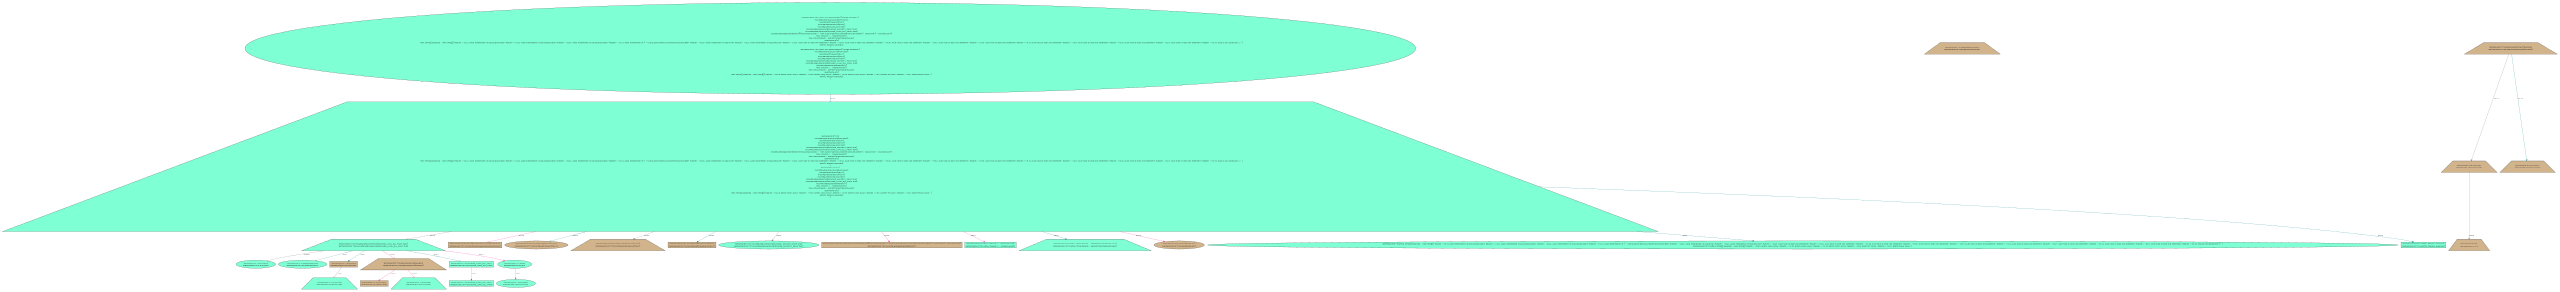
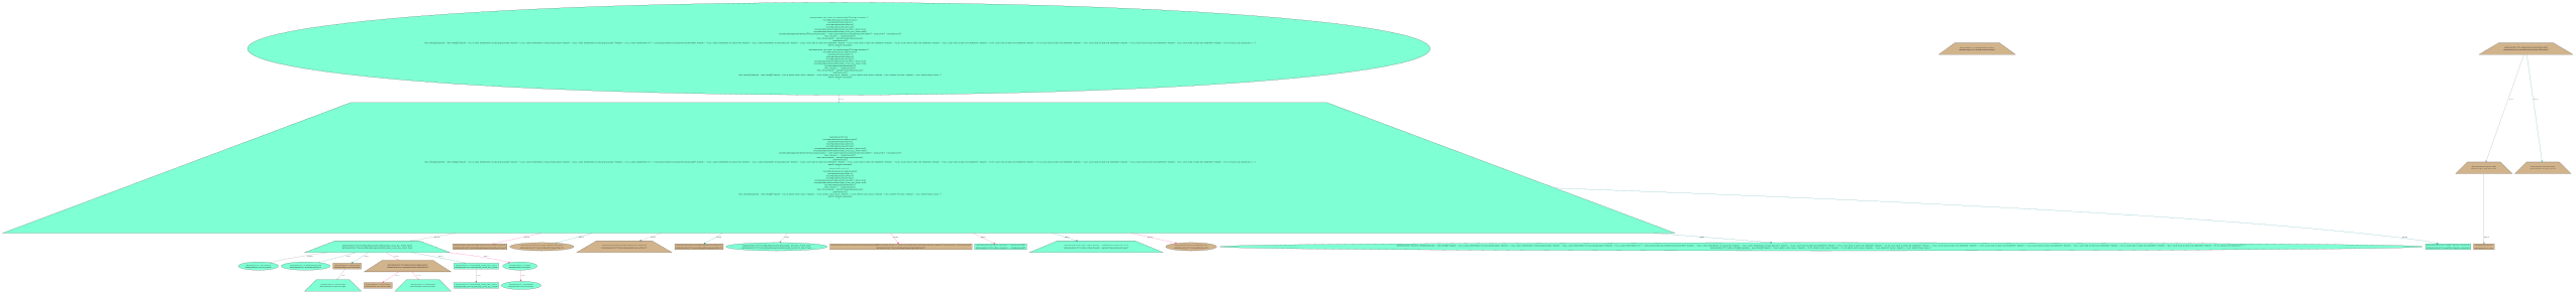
  digraph {
    fontname="Comic Neue"
    node [shape=trapezium style=filled fillcolor=aquamarine fontname="Comic Neue"]
    edge [color=teal arrowhead=odot fontname="Comic Neue"]
    n1 [label="testSemantic#?#8:UPDATE\ntestSemantic2#?#8:UPDATE" shape=ellipse]
    n2 [label="testSemantic#?#8:mConfig.setBooleanFlag(IGNORE_LONG_ELL_PROP, false)\ntestSemantic2#?#8:mConfig.setBooleanFlag(IGNORE_LONG_ELL_PROP, true)"]
    n3 [label="testSemantic#?#8:setBooleanFlag\ntestSemantic2#?#8:setBooleanFlag" shape=ellipse]
    n4 [label="testSemantic#?#8:mConfig\ntestSemantic2#?#8:mConfig" shape=box fillcolor=tan]
    n5 [label="testSemantic#?#8:setBooleanFlag(boolean)\ntestSemantic2#?#8:setBooleanFlag(boolean)" fillcolor=tan]
    n6 [label="testSemantic#?#8:IGNORE_LONG_ELL_PROP\ntestSemantic2#?#8:IGNORE_LONG_ELL_PROP" shape=box]
    n7 [label="testSemantic#?#8:false\ntestSemantic2#?#8:true" shape=ellipse]
    n8 [label="testSemantic#?#2:\{\n    mConfig.setJavadocScope(NOTHING);\n    mConfig.setTryBlock(STMT);\n    mConfig.setCatchBlock(STMT);\n    mConfig.setFinallyBlock(STMT);\n    mConfig.setBooleanFlag(IGNORE_IMPORTS_PROP, true);\n    mConfig.setBooleanFlag(IGNORE_LONG_ELL_PROP, false);\n    mConfig.setIllegalInstantiations(((\"java.lang.Boolean,\" + \"com.puppycrawl.tools.checkstyle.InputModifier,\") + \"java.io.File,\") + \"java.awt.Color\");\n    final Checker c = createChecker();\n    final String filepath = getPath(\"InputSemantic.java\");\n    assertNotNull(c);\n    final String[] expected = new String[]\{ filepath + \":19:21: Avoid instantiation of java.lang.Boolean\", filepath + \":24:21: Avoid instantiation of java.lang.Boolean\", filepath + \":30:16: Avoid instantiation of java.lang.Boolean\", (filepath + \":37:21: Avoid instantiation of \") + \"com.puppycrawl.tools.checkstyle.InputModifier\", filepath + \":40:18: Avoid instantiation of java.io.File\", filepath + \":43:21: Avoid instantiation of java.awt.Color\", filepath + \":51:65: Must have at least one statement.\", filepath + \":53:41: Must have at least one statement.\", filepath + \":70:38: Must have at least one statement.\", filepath + \":71:52: Must have at least one statement.\", filepath + \":72:45: Must have at least one statement.\", filepath + \":74:13: Must have at least one statement.\", filepath + \":76:17: Must have at least one statement.\", filepath + \":78:13: Must have at least one statement.\", filepath + \":81:17: Must have at least one statement.\", filepath + \":93:43: Should use uppercase 'L'.\" \};\n    verify(c, filepath, expected);\n\}\ntestSemantic2#?#2:\{\n    mConfig.setJavadocScope(NOTHING);\n    mConfig.setTryBlock(TEXT);\n    mConfig.setCatchBlock(TEXT);\n    mConfig.setFinallyBlock(TEXT);\n    mConfig.setBooleanFlag(IGNORE_IMPORTS_PROP, true);\n    mConfig.setBooleanFlag(IGNORE_LONG_ELL_PROP, true);\n    mConfig.setIllegalInstantiations(\"\");\n    final Checker c = createChecker();\n    final String filepath = getPath(\"InputSemantic.java\");\n    assertNotNull(c);\n    final String[] expected = new String[]\{ filepath + \":51:65: Empty catch block.\", filepath + \":71:52: Empty catch block.\", filepath + \":72:45: Empty catch block.\", filepath + \":74:13: Empty try block.\", filepath + \":76:17: Empty finally block.\" \};\n    verify(c, filepath, expected);\n\}"]
    n9 [label="testSemantic#?#3:mConfig.setJavadocScope(NOTHING)\ntestSemantic2#?#3:mConfig.setJavadocScope(NOTHING)" shape=box fillcolor=tan]
    n10 [label="testSemantic#?#4:mConfig.setTryBlock(STMT)\ntestSemantic2#?#4:mConfig.setTryBlock(TEXT)" shape=ellipse fillcolor=tan]
    n11 [label="testSemantic#?#5:mConfig.setCatchBlock(STMT)\ntestSemantic2#?#5:mConfig.setCatchBlock(TEXT)" fillcolor=tan]
    n12 [label="testSemantic#?#6:mConfig.setFinallyBlock(STMT)\ntestSemantic2#?#6:mConfig.setFinallyBlock(TEXT)" shape=box fillcolor=tan]
    n13 [label="testSemantic#?#7:mConfig.setBooleanFlag(IGNORE_IMPORTS_PROP, true)\ntestSemantic2#?#7:mConfig.setBooleanFlag(IGNORE_IMPORTS_PROP, true)" shape=ellipse]
    n14 [label="testSemantic#?#9:mConfig.setIllegalInstantiations(((\"java.lang.Boolean,\" + \"com.puppycrawl.tools.checkstyle.InputModifier,\") + \"java.io.File,\") + \"java.awt.Color\")\ntestSemantic2#?#9:mConfig.setIllegalInstantiations(\"\")" shape=box fillcolor=tan]
    n15 [label="testSemantic#?#13:final Checker c = createChecker()\ntestSemantic2#?#10:final Checker c = createChecker()" shape=box]
    n16 [label="testSemantic#?#14:final String filepath = getPath(\"InputSemantic.java\")\ntestSemantic2#?#11:final String filepath = getPath(\"InputSemantic.java\")"]
    n17 [label="testSemantic#?#15:assertNotNull(c)\ntestSemantic2#?#12:assertNotNull(c)" shape=ellipse fillcolor=tan]
    n18 [label="testSemantic#?#16:final String[] expected = new String[]\{ filepath + \":19:21: Avoid instantiation of java.lang.Boolean\", filepath + \":24:21: Avoid instantiation of java.lang.Boolean\", filepath + \":30:16: Avoid instantiation of java.lang.Boolean\", (filepath + \":37:21: Avoid instantiation of \") + \"com.puppycrawl.tools.checkstyle.InputModifier\", filepath + \":40:18: Avoid instantiation of java.io.File\", filepath + \":43:21: Avoid instantiation of java.awt.Color\", filepath + \":51:65: Must have at least one statement.\", filepath + \":53:41: Must have at least one statement.\", filepath + \":70:38: Must have at least one statement.\", filepath + \":71:52: Must have at least one statement.\", filepath + \":72:45: Must have at least one statement.\", filepath + \":74:13: Must have at least one statement.\", filepath + \":76:17: Must have at least one statement.\", filepath + \":78:13: Must have at least one statement.\", filepath + \":81:17: Must have at least one statement.\", filepath + \":93:43: Should use uppercase 'L'.\" \}\ntestSemantic2#?#13:final String[] expected = new String[]\{ filepath + \":51:65: Empty catch block.\", filepath + \":71:52: Empty catch block.\", filepath + \":72:45: Empty catch block.\", filepath + \":74:13: Empty try block.\", filepath + \":76:17: Empty finally block.\" \}" shape=ellipse]
    n19 [label="testSemantic#?#36:verify(c, filepath, expected)\ntestSemantic2#?#21:verify(c, filepath, expected)" shape=box]
    n20 [label="testSemantic#?#2:public void testSemantic() throws Exception \{\n    mConfig.setJavadocScope(NOTHING);\n    mConfig.setTryBlock(STMT);\n    mConfig.setCatchBlock(STMT);\n    mConfig.setFinallyBlock(STMT);\n    mConfig.setBooleanFlag(IGNORE_IMPORTS_PROP, true);\n    mConfig.setBooleanFlag(IGNORE_LONG_ELL_PROP, false);\n    mConfig.setIllegalInstantiations(((\"java.lang.Boolean,\" + \"com.puppycrawl.tools.checkstyle.InputModifier,\") + \"java.io.File,\") + \"java.awt.Color\");\n    final Checker c = createChecker();\n    final String filepath = getPath(\"InputSemantic.java\");\n    assertNotNull(c);\n    final String[] expected = new String[]\{ filepath + \":19:21: Avoid instantiation of java.lang.Boolean\", filepath + \":24:21: Avoid instantiation of java.lang.Boolean\", filepath + \":30:16: Avoid instantiation of java.lang.Boolean\", (filepath + \":37:21: Avoid instantiation of \") + \"com.puppycrawl.tools.checkstyle.InputModifier\", filepath + \":40:18: Avoid instantiation of java.io.File\", filepath + \":43:21: Avoid instantiation of java.awt.Color\", filepath + \":51:65: Must have at least one statement.\", filepath + \":53:41: Must have at least one statement.\", filepath + \":70:38: Must have at least one statement.\", filepath + \":71:52: Must have at least one statement.\", filepath + \":72:45: Must have at least one statement.\", filepath + \":74:13: Must have at least one statement.\", filepath + \":76:17: Must have at least one statement.\", filepath + \":78:13: Must have at least one statement.\", filepath + \":81:17: Must have at least one statement.\", filepath + \":93:43: Should use uppercase 'L'.\" \};\n    verify(c, filepath, expected);\n\}\ntestSemantic2#?#2:public void testSemantic2() throws Exception \{\n    mConfig.setJavadocScope(NOTHING);\n    mConfig.setTryBlock(TEXT);\n    mConfig.setCatchBlock(TEXT);\n    mConfig.setFinallyBlock(TEXT);\n    mConfig.setBooleanFlag(IGNORE_IMPORTS_PROP, true);\n    mConfig.setBooleanFlag(IGNORE_LONG_ELL_PROP, true);\n    mConfig.setIllegalInstantiations(\"\");\n    final Checker c = createChecker();\n    final String filepath = getPath(\"InputSemantic.java\");\n    assertNotNull(c);\n    final String[] expected = new String[]\{ filepath + \":51:65: Empty catch block.\", filepath + \":71:52: Empty catch block.\", filepath + \":72:45: Empty catch block.\", filepath + \":74:13: Empty try block.\", filepath + \":76:17: Empty finally block.\" \};\n    verify(c, filepath, expected);\n\}" shape=ellipse]
    n21 [label="testSemantic#?#8:mConfig\ntestSemantic2#?#8:mConfig"]
    n22 [label="testSemantic#?#8:mConfig\ntestSemantic2#?#8:mConfig" shape=box fillcolor=tan]
    n23 [label="testSemantic#?#8:boolean\ntestSemantic2#?#8:boolean"]
    n24 [label="testSemantic#?#8:IGNORE_LONG_ELL_PROP\ntestSemantic2#?#8:IGNORE_LONG_ELL_PROP" shape=box]
    n25 [label="testSemantic#?#8:boolean\ntestSemantic2#?#8:boolean" shape=ellipse]
    n26 [label="testSemantic#?#8:setBooleanProperty\ntestSemantic2#?#8:setBooleanProperty" fillcolor=tan]
    n27 [label="testSemantic#?#8:setBooleanProperty(boolean)\ntestSemantic2#?#8:setBooleanProperty(boolean)" fillcolor=tan]
    n28 [label="testSemantic#?#8:mConfig\ntestSemantic2#?#8:mConfig" fillcolor=tan]
    n29 [label="testSemantic#?#8:boolean\ntestSemantic2#?#8:boolean" fillcolor=tan]
-   n30 [label="testSemantic#?#8:\ntestSemantic2#?#8:" fillcolor=tan]
+   n30 [label="testSemantic#?#8:\ntestSemantic2#?#8:" shape=box fillcolor=tan]
    n2 -> n1 [label="Action:2" color=gray40]
    n2 -> n3 [label="AST:2"]
    n2 -> n4 [label="AST:2" arrowhead=diamond]
    n2 -> n5 [label="AST:2" color=deeppink]
    n2 -> n6 [label="AST:2"]
    n2 -> n7 [label="AST:2" color=deeppink arrowhead=vee]
    n4 -> n21 [label="AST:2" color=gray40]
    n5 -> n22 [label="AST:2" color=deeppink arrowhead=vee]
    n5 -> n23 [label="AST:2" color=deeppink]
    n6 -> n24 [label="AST:2" color=gray40 arrowhead=diamond]
    n7 -> n25 [label="AST:2" color=deeppink arrowhead=diamond]
    n8 -> n2 [label="AST:2" color=gray40]
    n8 -> n9 [label="AST:2" color=deeppink]
    n8 -> n10 [label="AST:2"]
    n8 -> n11 [label="AST:2" color=gray40 arrowhead=diamond]
    n8 -> n12 [label="AST:2" arrowhead=diamond]
    n8 -> n13 [label="AST:2" color=gray40 arrowhead=vee]
    n8 -> n14 [label="AST:2" color=deeppink arrowhead=diamond]
    n8 -> n15 [label="AST:2" color=deeppink arrowhead=vee]
    n8 -> n16 [label="AST:2" arrowhead=vee]
    n8 -> n17 [label="AST:2" color=deeppink arrowhead=vee]
    n8 -> n18 [label="AST:2" arrowhead=vee]
    n8 -> n19 [label="AST:2" arrowhead=diamond]
    n20 -> n8 [label="AST:2"]
    n27 -> n28 [label="AST:2" color=gray40 arrowhead=vee]
    n27 -> n29 [label="AST:2" arrowhead=vee]
    n28 -> n30 [label="AST:2" color=gray40 arrowhead=vee]
  }
